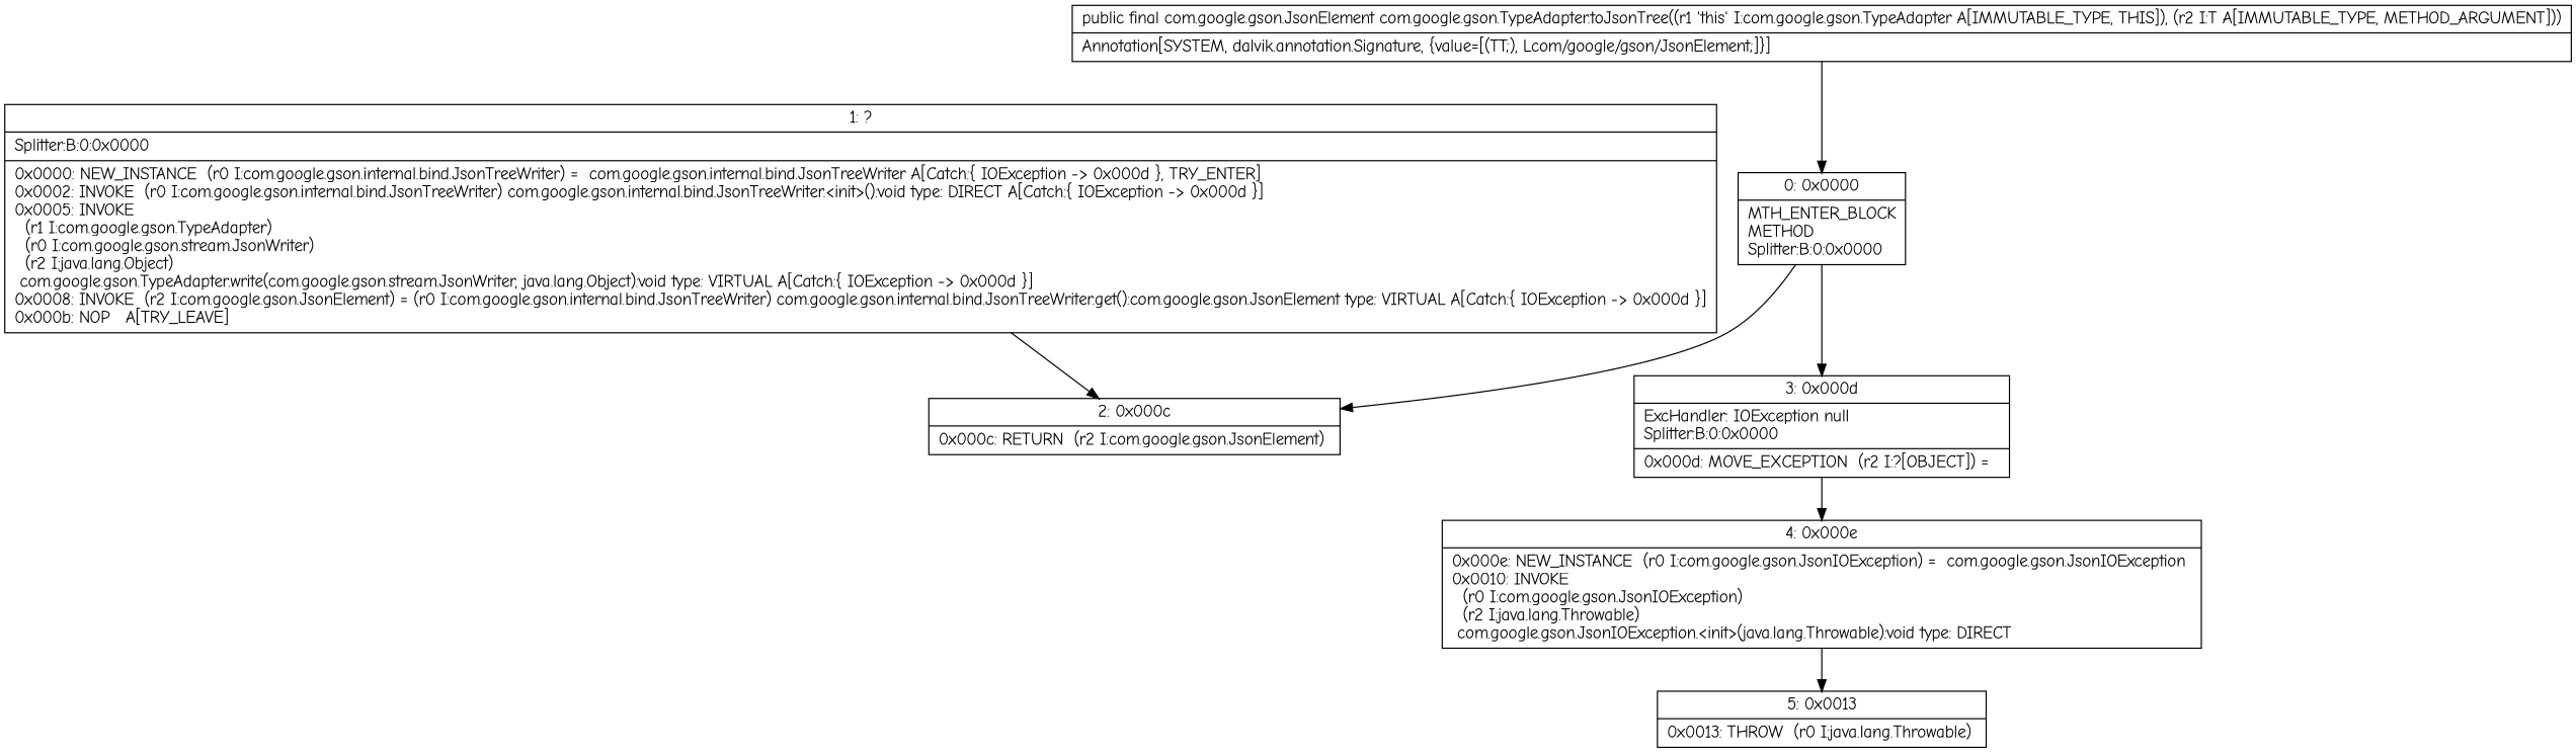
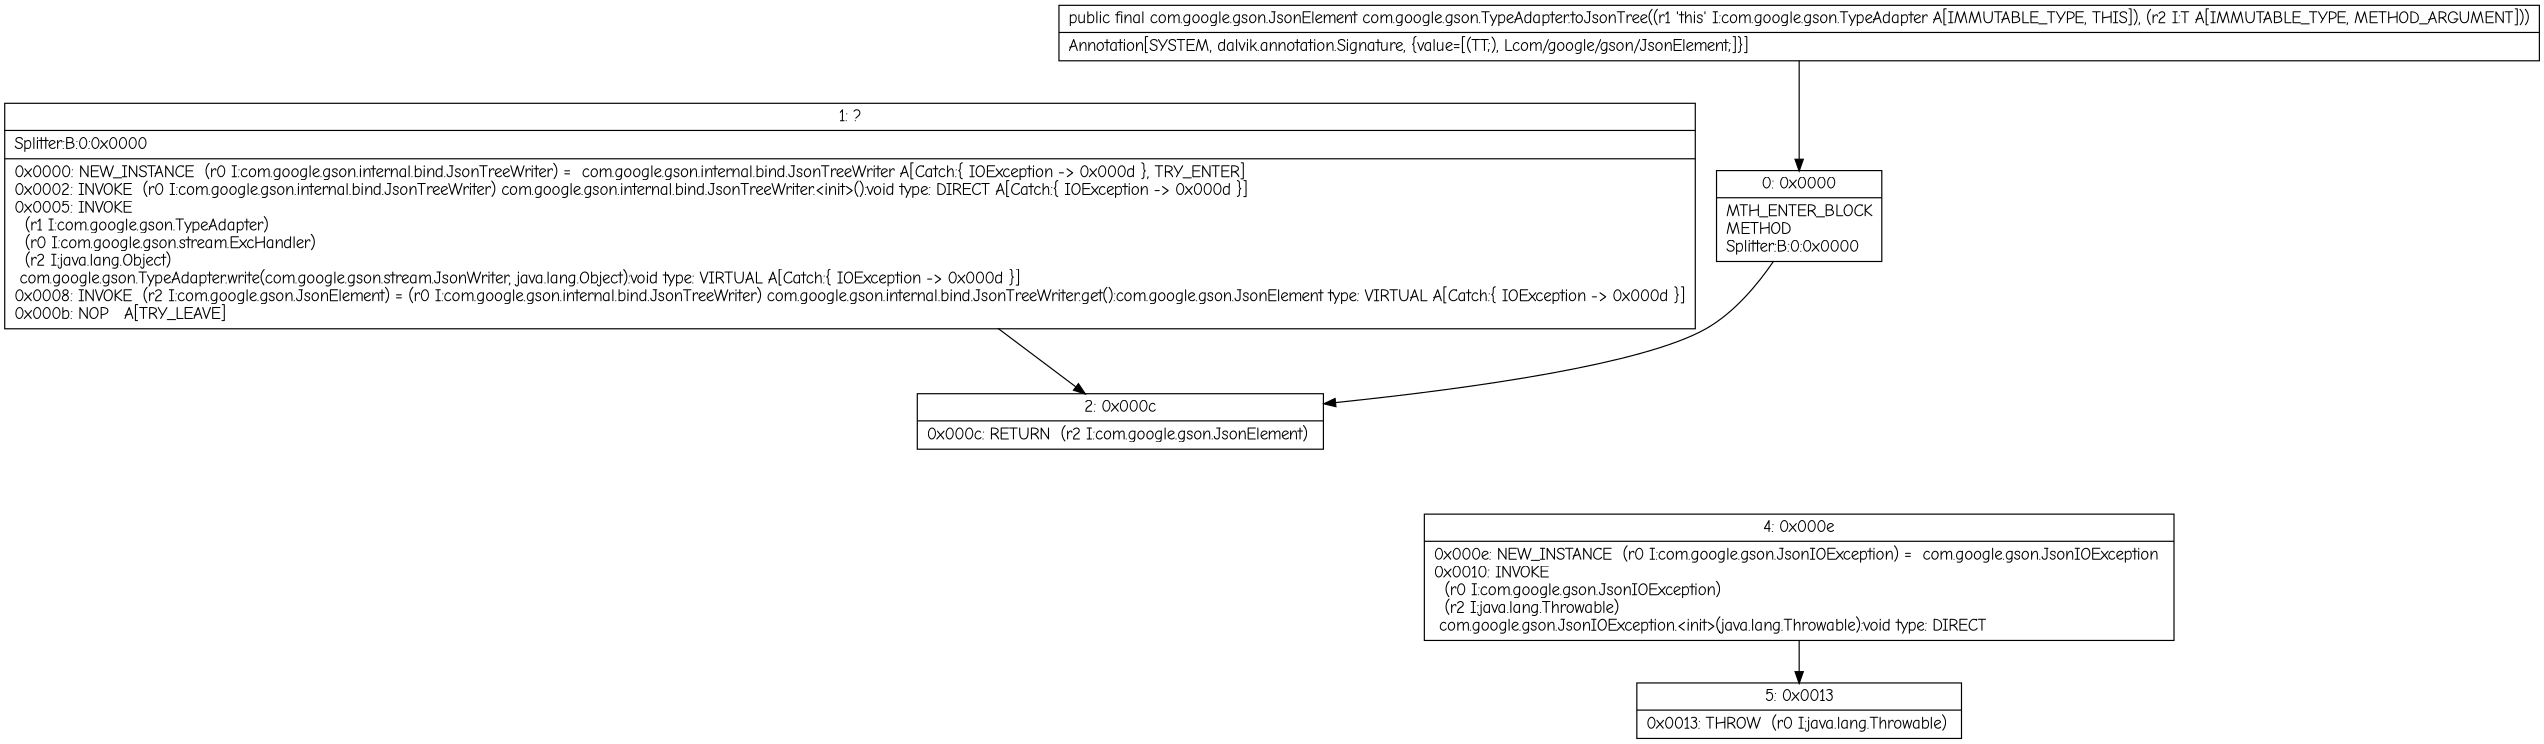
  digraph {
    fontname="Comic Neue"
    node [fontname="Comic Neue" shape=record]
    edge [fontname="Comic Neue"]
    n1 [label="{0\:\ 0x0000|MTH_ENTER_BLOCK\lMETHOD\lSplitter:B:0:0x0000\l}"]
-   n2 [label="{3\:\ 0x000d|ExcHandler: IOException null\lSplitter:B:0:0x0000\l|0x000d: MOVE_EXCEPTION  (r2 I:?[OBJECT]) =  \l}"]
    n3 [label="{2\:\ 0x000c|0x000c: RETURN  (r2 I:com.google.gson.JsonElement) \l}"]
-   n4 [label="{1\:\ ?|Splitter:B:0:0x0000\l|0x0000: NEW_INSTANCE  (r0 I:com.google.gson.internal.bind.JsonTreeWriter) =  com.google.gson.internal.bind.JsonTreeWriter A[Catch:\{ IOException \-\> 0x000d \}, TRY_ENTER]\l0x0002: INVOKE  (r0 I:com.google.gson.internal.bind.JsonTreeWriter) com.google.gson.internal.bind.JsonTreeWriter.\<init\>():void type: DIRECT A[Catch:\{ IOException \-\> 0x000d \}]\l0x0005: INVOKE  \l  (r1 I:com.google.gson.TypeAdapter)\l  (r0 I:com.google.gson.stream.JsonWriter)\l  (r2 I:java.lang.Object)\l com.google.gson.TypeAdapter.write(com.google.gson.stream.JsonWriter, java.lang.Object):void type: VIRTUAL A[Catch:\{ IOException \-\> 0x000d \}]\l0x0008: INVOKE  (r2 I:com.google.gson.JsonElement) = (r0 I:com.google.gson.internal.bind.JsonTreeWriter) com.google.gson.internal.bind.JsonTreeWriter.get():com.google.gson.JsonElement type: VIRTUAL A[Catch:\{ IOException \-\> 0x000d \}]\l0x000b: NOP   A[TRY_LEAVE]\l}"]
+   n4 [label="{1\:\ ?|Splitter:B:0:0x0000\l|0x0000: NEW_INSTANCE  (r0 I:com.google.gson.internal.bind.JsonTreeWriter) =  com.google.gson.internal.bind.JsonTreeWriter A[Catch:\{ IOException \-\> 0x000d \}, TRY_ENTER]\l0x0002: INVOKE  (r0 I:com.google.gson.internal.bind.JsonTreeWriter) com.google.gson.internal.bind.JsonTreeWriter.\<init\>():void type: DIRECT A[Catch:\{ IOException \-\> 0x000d \}]\l0x0005: INVOKE  \l  (r1 I:com.google.gson.TypeAdapter)\l  (r0 I:com.google.gson.stream.ExcHandler)\l  (r2 I:java.lang.Object)\l com.google.gson.TypeAdapter.write(com.google.gson.stream.JsonWriter, java.lang.Object):void type: VIRTUAL A[Catch:\{ IOException \-\> 0x000d \}]\l0x0008: INVOKE  (r2 I:com.google.gson.JsonElement) = (r0 I:com.google.gson.internal.bind.JsonTreeWriter) com.google.gson.internal.bind.JsonTreeWriter.get():com.google.gson.JsonElement type: VIRTUAL A[Catch:\{ IOException \-\> 0x000d \}]\l0x000b: NOP   A[TRY_LEAVE]\l}"]
    n5 [label="{4\:\ 0x000e|0x000e: NEW_INSTANCE  (r0 I:com.google.gson.JsonIOException) =  com.google.gson.JsonIOException \l0x0010: INVOKE  \l  (r0 I:com.google.gson.JsonIOException)\l  (r2 I:java.lang.Throwable)\l com.google.gson.JsonIOException.\<init\>(java.lang.Throwable):void type: DIRECT \l}"]
    n6 [label="{5\:\ 0x0013|0x0013: THROW  (r0 I:java.lang.Throwable) \l}"]
    n7 [label="{public final com.google.gson.JsonElement com.google.gson.TypeAdapter.toJsonTree((r1 'this' I:com.google.gson.TypeAdapter A[IMMUTABLE_TYPE, THIS]), (r2 I:T A[IMMUTABLE_TYPE, METHOD_ARGUMENT]))  | Annotation[SYSTEM, dalvik.annotation.Signature, \{value=[(TT;), Lcom\/google\/gson\/JsonElement;]\}]\l}"]
-   n1 -> n2
    n1 -> n3
-   n2 -> n5
    n4 -> n3
    n5 -> n6
    n7 -> n1
  }
